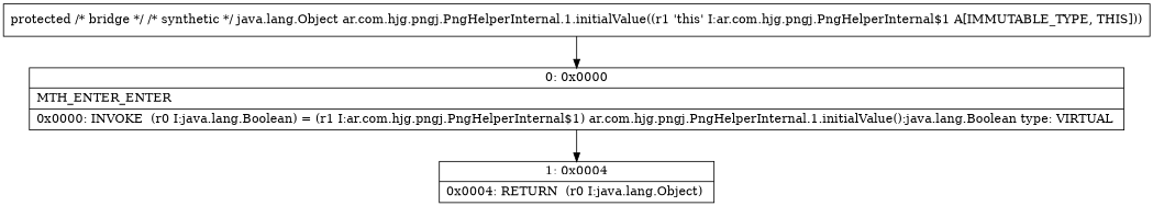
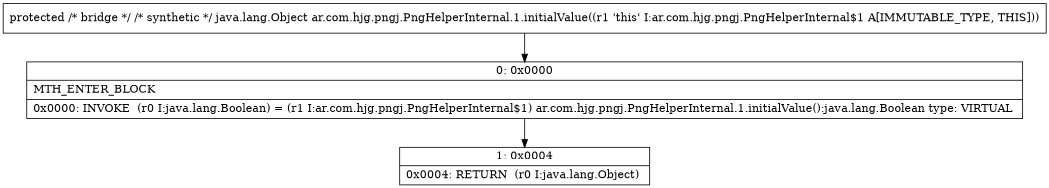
  digraph {
    node [shape=record]
-   n1 [label="{0\:\ 0x0000|MTH_ENTER_ENTER\l|0x0000: INVOKE  (r0 I:java.lang.Boolean) = (r1 I:ar.com.hjg.pngj.PngHelperInternal$1) ar.com.hjg.pngj.PngHelperInternal.1.initialValue():java.lang.Boolean type: VIRTUAL \l}"]
+   n1 [label="{0\:\ 0x0000|MTH_ENTER_BLOCK\l|0x0000: INVOKE  (r0 I:java.lang.Boolean) = (r1 I:ar.com.hjg.pngj.PngHelperInternal$1) ar.com.hjg.pngj.PngHelperInternal.1.initialValue():java.lang.Boolean type: VIRTUAL \l}"]
    n2 [label="{1\:\ 0x0004|0x0004: RETURN  (r0 I:java.lang.Object) \l}"]
    n3 [label="{protected \/* bridge *\/ \/* synthetic *\/ java.lang.Object ar.com.hjg.pngj.PngHelperInternal.1.initialValue((r1 'this' I:ar.com.hjg.pngj.PngHelperInternal$1 A[IMMUTABLE_TYPE, THIS])) }"]
    n1 -> n2
    n3 -> n1
  }
